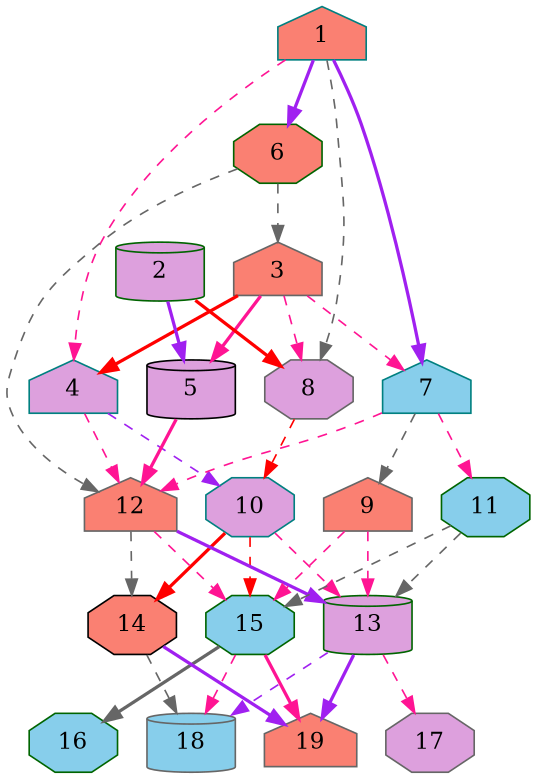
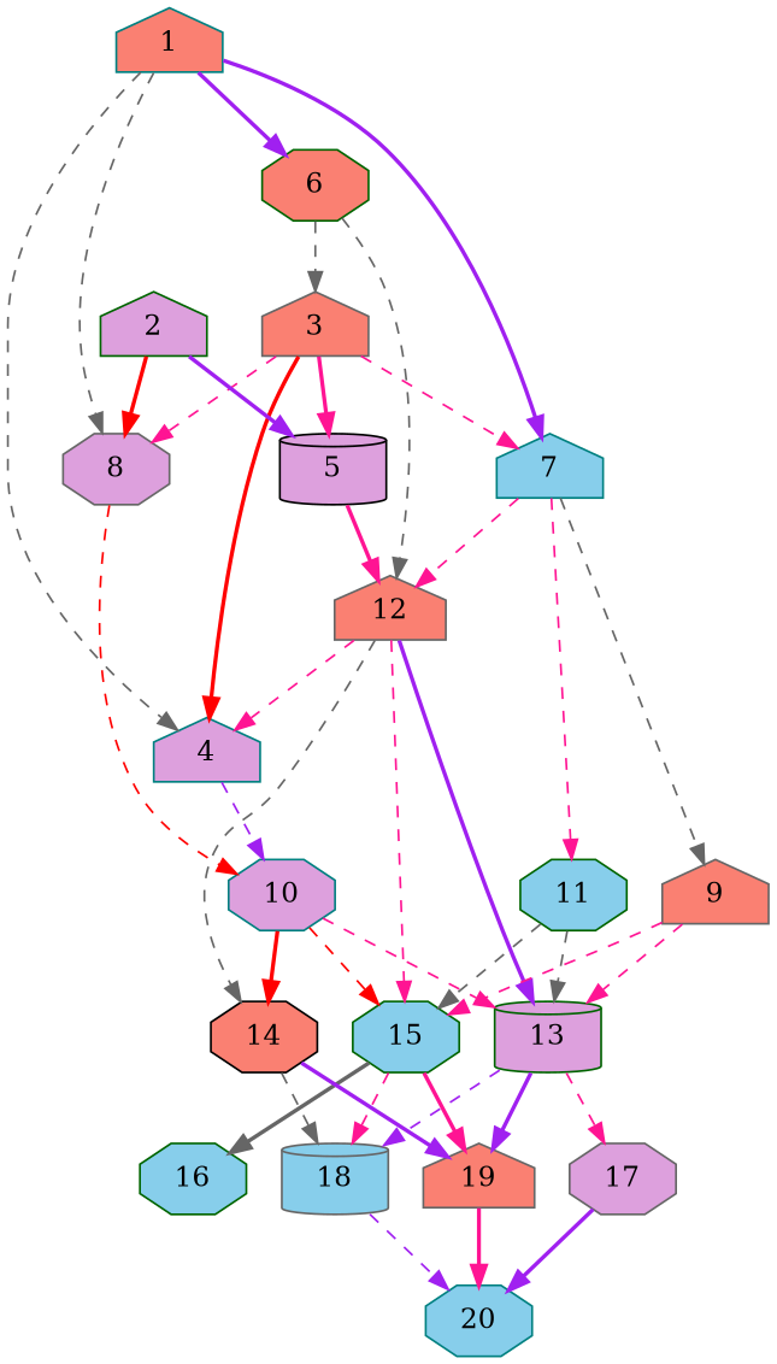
  digraph {
    node [alpha=0.12 color=gray40 fillcolor=salmon shape=octagon style=filled]
    edge [color=deeppink style=dashed]
    1 [alpha=0.20 color=teal expect_size=30513152 shape=house]
    4 [alpha=0.13 color=teal expect_size=24229888 fillcolor=plum shape=house]
    6 [alpha=0.17 color=darkgreen expect_size=50582528]
    7 [alpha=0.06 color=teal expect_size=11165696 fillcolor=skyblue shape=house]
    8 [alpha=0.07 expect_size=23734272 fillcolor=plum]
    10 [alpha=0.17 color=teal expect_size=16034816 fillcolor=plum]
    12 [alpha=0.11 expect_size=43285504 shape=house]
    3 [alpha=0.10 expect_size=51802112 shape=house]
    9 [alpha=0.03 expect_size=34098176 shape=house]
    11 [color=darkgreen expect_size=44171264 fillcolor=skyblue]
    13 [alpha=0.16 color=darkgreen expect_size=19658752 fillcolor=plum shape=cylinder]
    15 [alpha=0.13 color=darkgreen expect_size=24810496 fillcolor=skyblue]
    14 [color=black expect_size=42183680]
-   2 [alpha=0.10 color=darkgreen expect_size=51550208 fillcolor=plum shape=cylinder]
+   2 [alpha=0.10 color=darkgreen expect_size=51550208 fillcolor=plum shape=house]
    5 [color=black expect_size=14391296 fillcolor=plum shape=cylinder]
    17 [alpha=0.04 expect_size=45908992 fillcolor=plum]
    18 [expect_size=13723648 fillcolor=skyblue shape=cylinder]
    19 [alpha=0.05 expect_size=31097856 shape=house]
    16 [alpha=0.06 color=darkgreen expect_size=5644288 fillcolor=skyblue]
-   1 -> 4
+   20 [alpha=0.08 color=teal expect_size=39097344 fillcolor=skyblue]
+   1 -> 4 [color=gray40]
    1 -> 6 [color=purple style=bold]
    1 -> 7 [color=purple style=bold]
    1 -> 8 [color=gray40]
    4 -> 10 [color=purple]
-   4 -> 12
+   12 -> 4
    6 -> 12 [color=gray40]
    6 -> 3 [color=gray40]
    7 -> 12
    7 -> 9 [color=gray40]
    7 -> 11
    8 -> 10 [color=red]
    10 -> 13
    10 -> 15 [color=red]
    10 -> 14 [color=red style=bold]
    12 -> 13 [color=purple style=bold]
    12 -> 15
    12 -> 14 [color=gray40]
    3 -> 4 [color=red style=bold]
    3 -> 7
    3 -> 8
    3 -> 5 [style=bold]
    9 -> 13
    9 -> 15
    11 -> 13 [color=gray40]
    11 -> 15 [color=gray40]
    13 -> 17
    13 -> 18 [color=purple]
    13 -> 19 [color=purple style=bold]
    15 -> 18
    15 -> 19 [style=bold]
    15 -> 16 [color=gray40 style=bold]
    14 -> 18 [color=gray40]
    14 -> 19 [color=purple style=bold]
    2 -> 8 [color=red style=bold]
    2 -> 5 [color=purple style=bold]
    5 -> 12 [style=bold]
+   17 -> 20 [color=purple style=bold]
+   18 -> 20 [color=purple]
+   19 -> 20 [style=bold]
  }
